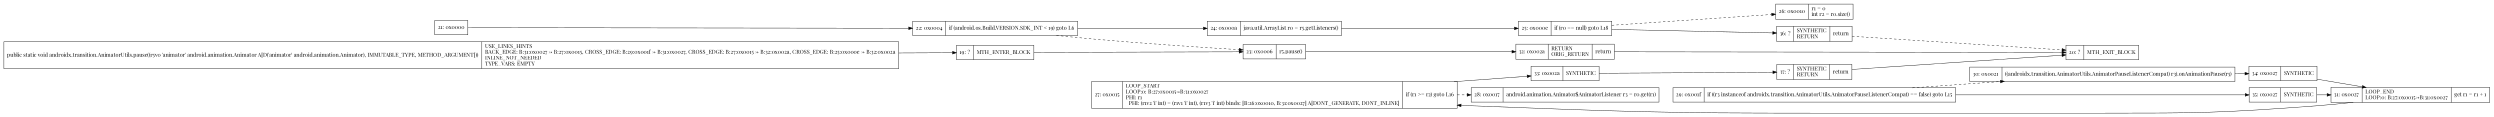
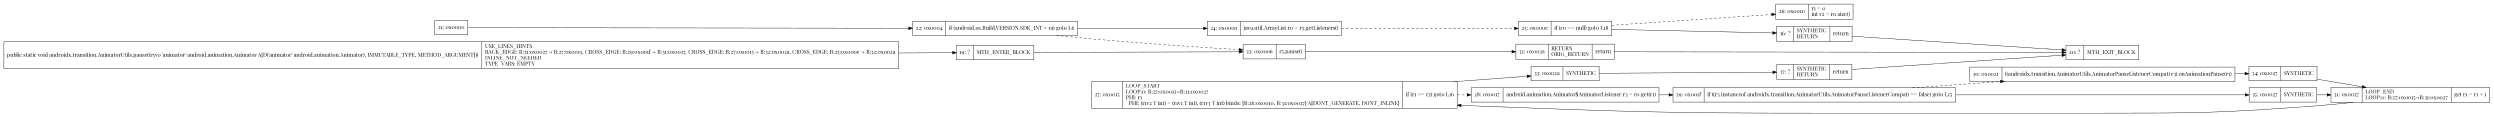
  digraph {
    fontname="Playfair Display"
    rankdir=LR
    node [fontname="Playfair Display" shape=record]
    edge [fontname="Playfair Display"]
    n1 [label="{19\:\ ?|MTH_ENTER_BLOCK\l}"]
    n2 [label="{23\:\ 0x0006|r5.pause()\l}"]
    n3 [label="{21\:\ 0x0000}"]
    n4 [label="{22\:\ 0x0004|if (android.os.Build.VERSION.SDK_INT \< 19) goto L6\l}"]
    n5 [label="{24\:\ 0x000a|java.util.ArrayList r0 = r5.getListeners()\l}"]
    n6 [label="{32\:\ 0x002a|RETURN\lORIG_RETURN\l|return\l}"]
    n7 [label="{25\:\ 0x000e|if (r0 == null) goto L18\l}"]
    n8 [label="{20\:\ ?|MTH_EXIT_BLOCK\l}"]
    n9 [label="{26\:\ 0x0010|r1 = 0\lint r2 = r0.size()\l}"]
    n10 [label="{36\:\ ?|SYNTHETIC\lRETURN\l|return\l}"]
    n11 [label="{27\:\ 0x0015|LOOP_START\lLOOP:0: B:27:0x0015\-\>B:31:0x0027\lPHI: r1 \l  PHI: (r1v2 'i' int) = (r1v1 'i' int), (r1v3 'i' int) binds: [B:26:0x0010, B:31:0x0027] A[DONT_GENERATE, DONT_INLINE]\l|if (r1 \>= r2) goto L16\l}"]
    n12 [label="{28\:\ 0x0017|android.animation.Animator$AnimatorListener r3 = r0.get(r1)\l}"]
    n13 [label="{33\:\ 0x002a|SYNTHETIC\l}"]
    n14 [label="{29\:\ 0x001f|if ((r3 instanceof androidx.transition.AnimatorUtils.AnimatorPauseListenerCompat) == false) goto L15\l}"]
    n15 [label="{37\:\ ?|SYNTHETIC\lRETURN\l|return\l}"]
    n16 [label="{30\:\ 0x0021|((androidx.transition.AnimatorUtils.AnimatorPauseListenerCompat) r3).onAnimationPause(r5)\l}"]
    n17 [label="{35\:\ 0x0027|SYNTHETIC\l}"]
    n18 [label="{34\:\ 0x0027|SYNTHETIC\l}"]
    n19 [label="{31\:\ 0x0027|LOOP_END\lLOOP:0: B:27:0x0015\-\>B:31:0x0027\l|get r1 = r1 + 1\l}"]
    n20 [label="{public static void androidx.transition.AnimatorUtils.pause((r5v0 'animator' android.animation.Animator A[D('animator' android.animation.Animator), IMMUTABLE_TYPE, METHOD_ARGUMENT]))  | USE_LINES_HINTS\lBACK_EDGE: B:31:0x0027 \-\> B:27:0x0015, CROSS_EDGE: B:29:0x001f \-\> B:31:0x0027, CROSS_EDGE: B:27:0x0015 \-\> B:32:0x002a, CROSS_EDGE: B:25:0x000e \-\> B:32:0x002a\lINLINE_NOT_NEEDED\lTYPE_VARS: EMPTY\l}"]
    n1 -> n2
    n2 -> n6
    n3 -> n4
    n4 -> n2 [style=dashed]
    n4 -> n5
-   n5 -> n7
+   n5 -> n7 [style=dashed]
    n6 -> n8
    n7 -> n9 [style=dashed]
    n7 -> n10
-   n10 -> n8 [style=dashed]
+   n10 -> n8
    n11 -> n12 [style=dashed]
    n11 -> n13
+   n12 -> n14
    n13 -> n15
    n14 -> n16 [style=dashed]
    n14 -> n17
    n15 -> n8
    n16 -> n18
    n17 -> n19
    n18 -> n19
    n19 -> n11
    n20 -> n1
  }
